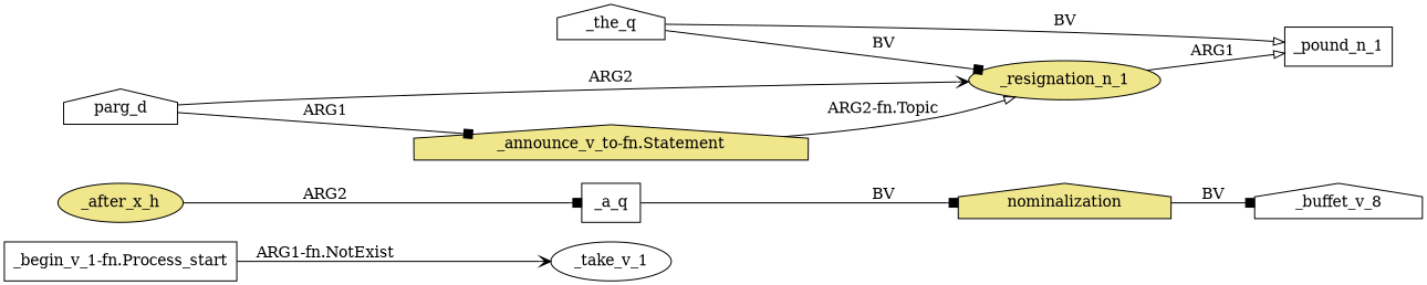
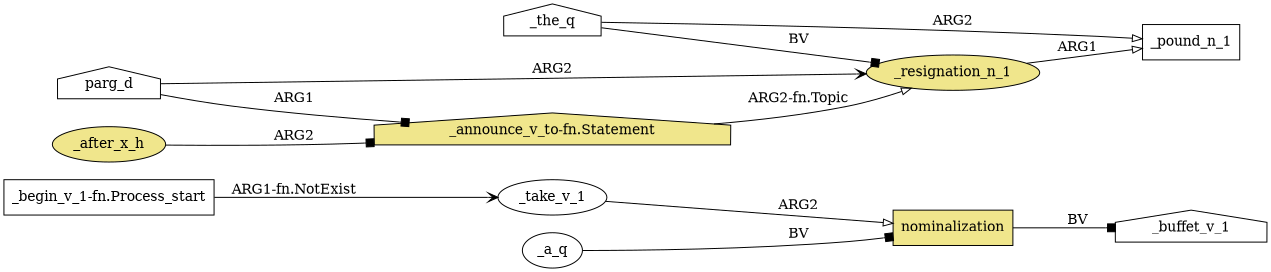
  digraph {
    rankdir=LR
    node [fillcolor=white shape=house style=filled]
    edge [arrowhead=box]
    "_begin_v_1-fn.Process_start" [shape=box]
    _take_v_1 [shape=ellipse]
-   nominalization [fillcolor=khaki]
-   _buffet_v_1 [label=_buffet_v_8]
+   nominalization [fillcolor=khaki shape=box]
+   _buffet_v_1
    _pound_n_1 [shape=box]
    _the_q
    _resignation_n_1 [fillcolor=khaki shape=ellipse]
    "_announce_v_to-fn.Statement" [fillcolor=khaki]
    parg_d
-   _a_q [shape=box]
+   _a_q [shape=ellipse]
    _after_x_h [fillcolor=khaki shape=ellipse]
    "_begin_v_1-fn.Process_start" -> _take_v_1 [arrowhead=vee label="ARG1-fn.NotExist"]
+   _take_v_1 -> nominalization [arrowhead=onormal label=ARG2]
    nominalization -> _buffet_v_1 [label=BV]
-   _the_q -> _pound_n_1 [arrowhead=onormal label=BV]
+   _the_q -> _pound_n_1 [arrowhead=onormal label=ARG2]
    _the_q -> _resignation_n_1 [label=BV]
    _resignation_n_1 -> _pound_n_1 [arrowhead=onormal label=ARG1]
    "_announce_v_to-fn.Statement" -> _resignation_n_1 [arrowhead=onormal label="ARG2-fn.Topic"]
    parg_d -> _resignation_n_1 [arrowhead=vee label=ARG2]
    parg_d -> "_announce_v_to-fn.Statement" [label=ARG1]
    _a_q -> nominalization [label=BV]
-   _after_x_h -> _a_q [label=ARG2]
+   _after_x_h -> "_announce_v_to-fn.Statement" [label=ARG2]
  }
